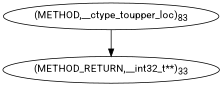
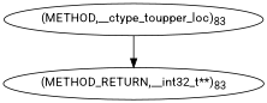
  digraph {
    fontname=Roboto
    node [fontname=Roboto]
    n1 [label=<(METHOD,__ctype_toupper_loc)<SUB>83</SUB>>]
-   n2 [label=<(METHOD_RETURN,__int32_t**)<SUB>33</SUB>>]
+   n2 [label=<(METHOD_RETURN,__int32_t**)<SUB>83</SUB>>]
    n1 -> n2 [fontname=Roboto]
  }
